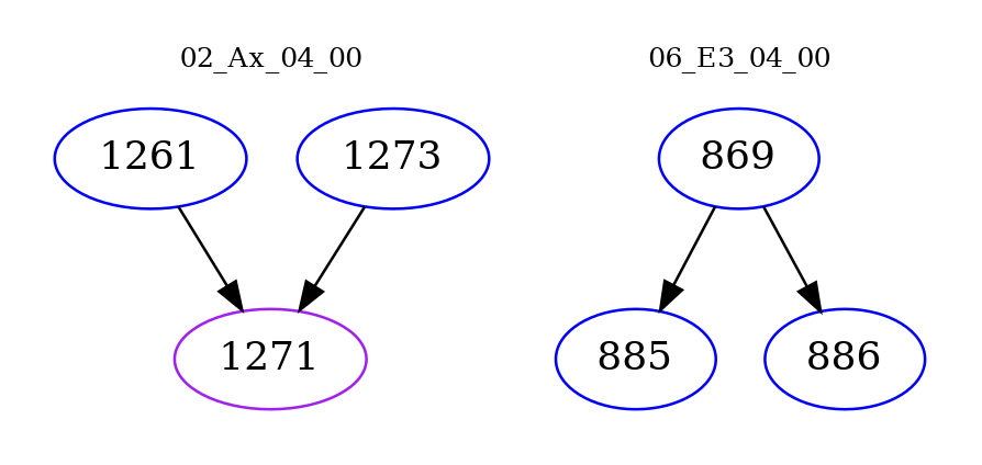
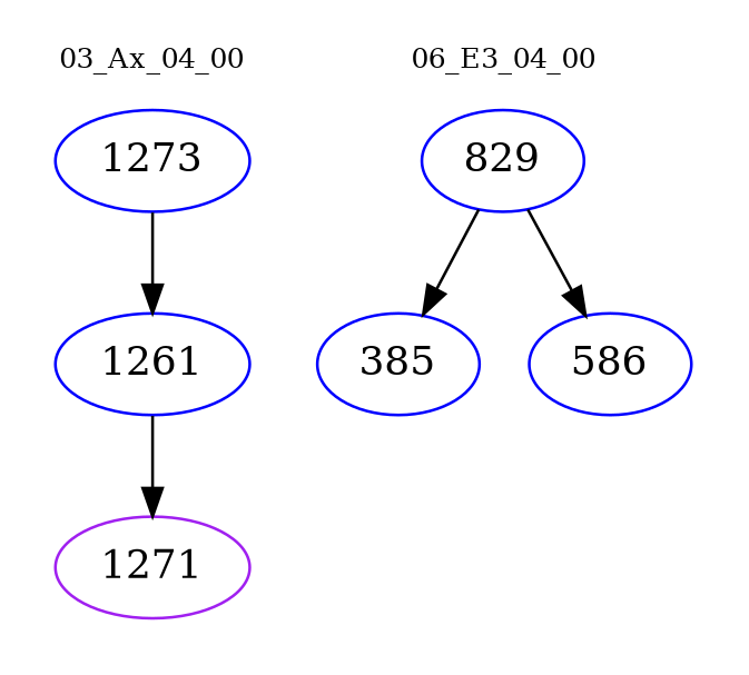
  digraph {
    node [color=blue]
    edge [color=black]
    n1 [label=1273]
    n2 [label=1261]
    n3 [color=purple label=1271]
-   n4 [label=885]
-   n5 [label=869]
-   n6 [label=886]
+   n4 [label=385]
+   n5 [label=829]
+   n6 [label=586]
    subgraph cluster_1 {
      color=white
      fontsize=10
-     label="02_Ax_04_00"
+     label="03_Ax_04_00"
      n1
      n2
      n3
    }
    subgraph cluster_2 {
      color=white
      fontsize=10
      label="06_E3_04_00"
      n4
      n5
      n6
    }
-   n1 -> n3
+   n1 -> n2
    n2 -> n3
    n5 -> n4
    n5 -> n6
  }
